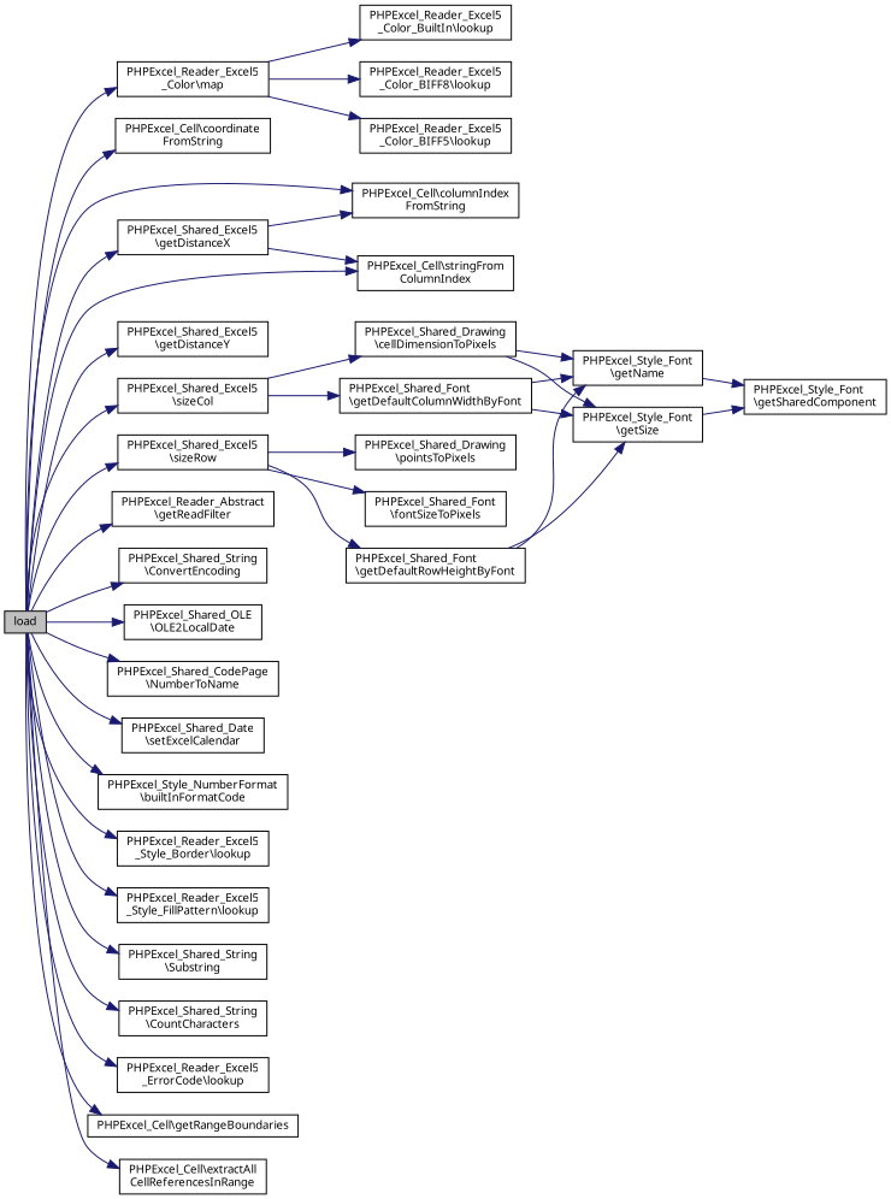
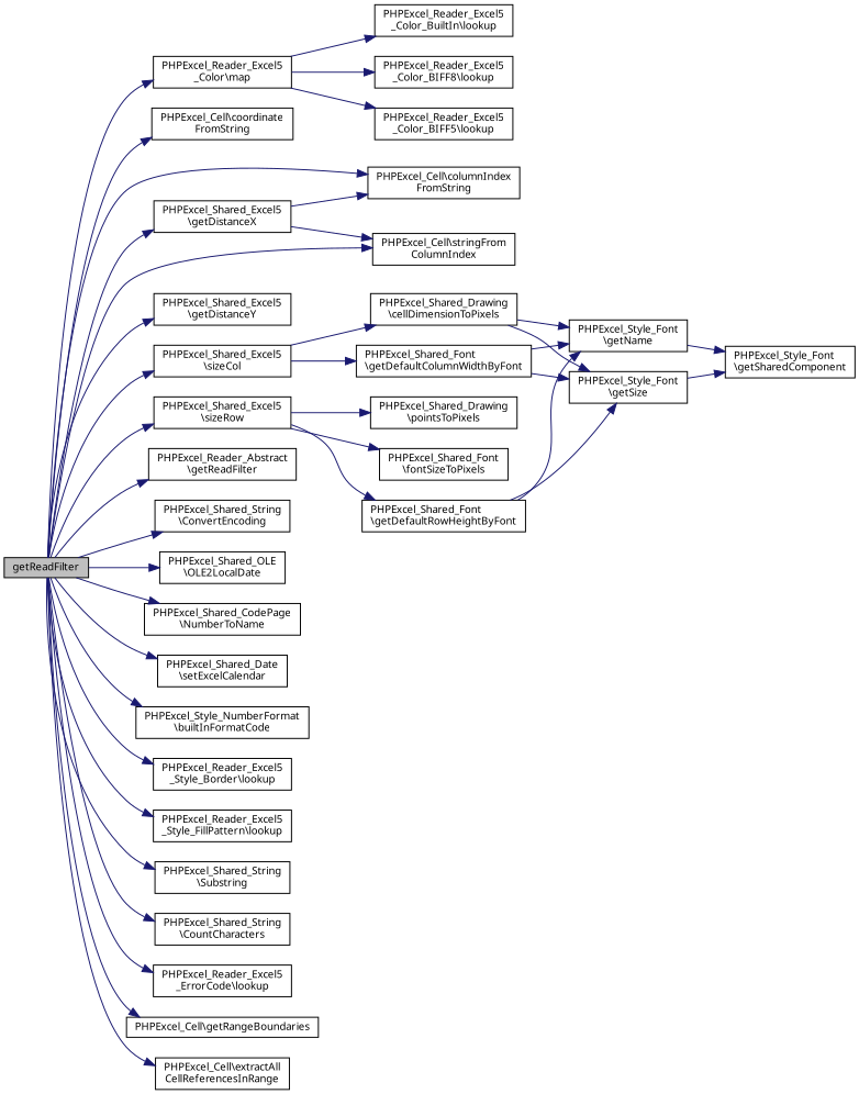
  digraph {
    rankdir=LR
    fontname="Noto Sans"
    node [color=black fillcolor=white fontname="Noto Sans" fontsize=10 shape=record style=filled]
    edge [color=midnightblue fontname="Noto Sans" fontsize=10 labelfontname=Helvetica labelfontsize=10 style=solid]
-   n1 [fillcolor=grey75 fontcolor=black height=0.2 label=load width=0.4]
+   n1 [fillcolor=grey75 fontcolor=black height=0.2 label=getReadFilter width=0.4]
    n2 [height=0.2 label="PHPExcel_Reader_Excel5\l_Color\\map" width=0.4]
    n3 [height=0.2 label="PHPExcel_Cell\\coordinate\lFromString" width=0.4]
    n4 [height=0.2 label="PHPExcel_Shared_Excel5\l\\getDistanceX" width=0.4]
    n5 [height=0.2 label="PHPExcel_Cell\\columnIndex\lFromString" width=0.4]
    n6 [height=0.2 label="PHPExcel_Cell\\stringFrom\lColumnIndex" width=0.4]
    n7 [height=0.2 label="PHPExcel_Shared_Excel5\l\\getDistanceY" width=0.4]
    n8 [height=0.2 label="PHPExcel_Shared_Excel5\l\\sizeCol" width=0.4]
    n9 [height=0.2 label="PHPExcel_Shared_Excel5\l\\sizeRow" width=0.4]
    n10 [height=0.2 label="PHPExcel_Reader_Abstract\l\\getReadFilter" width=0.4]
    n11 [height=0.2 label="PHPExcel_Shared_String\l\\ConvertEncoding" width=0.4]
    n12 [height=0.2 label="PHPExcel_Shared_OLE\l\\OLE2LocalDate" width=0.4]
    Node38 [height=0.2 label="PHPExcel_Shared_CodePage\l\\NumberToName" width=0.4]
    n14 [height=0.2 label="PHPExcel_Shared_Date\l\\setExcelCalendar" width=0.4]
    n15 [height=0.2 label="PHPExcel_Style_NumberFormat\l\\builtInFormatCode" width=0.4]
    n16 [height=0.2 label="PHPExcel_Reader_Excel5\l_Style_Border\\lookup" width=0.4]
    n17 [height=0.2 label="PHPExcel_Reader_Excel5\l_Style_FillPattern\\lookup" width=0.4]
    n18 [height=0.2 label="PHPExcel_Shared_String\l\\Substring" width=0.4]
    n19 [height=0.2 label="PHPExcel_Shared_String\l\\CountCharacters" width=0.4]
    n20 [height=0.2 label="PHPExcel_Reader_Excel5\l_ErrorCode\\lookup" width=0.4]
    n21 [height=0.2 label="PHPExcel_Cell\\getRangeBoundaries" width=0.4]
    n22 [height=0.2 label="PHPExcel_Cell\\extractAll\lCellReferencesInRange" width=0.4]
    n23 [height=0.2 label="PHPExcel_Reader_Excel5\l_Color_BuiltIn\\lookup" width=0.4]
    n24 [height=0.2 label="PHPExcel_Reader_Excel5\l_Color_BIFF8\\lookup" width=0.4]
    n25 [height=0.2 label="PHPExcel_Reader_Excel5\l_Color_BIFF5\\lookup" width=0.4]
    n26 [height=0.2 label="PHPExcel_Shared_Drawing\l\\cellDimensionToPixels" width=0.4]
    n27 [height=0.2 label="PHPExcel_Shared_Font\l\\getDefaultColumnWidthByFont" width=0.4]
    n28 [height=0.2 label="PHPExcel_Style_Font\l\\getName" width=0.4]
    n29 [height=0.2 label="PHPExcel_Style_Font\l\\getSize" width=0.4]
    n30 [height=0.2 label="PHPExcel_Style_Font\l\\getSharedComponent" width=0.4]
    n31 [height=0.2 label="PHPExcel_Shared_Drawing\l\\pointsToPixels" width=0.4]
    n32 [height=0.2 label="PHPExcel_Shared_Font\l\\getDefaultRowHeightByFont" width=0.4]
    n33 [height=0.2 label="PHPExcel_Shared_Font\l\\fontSizeToPixels" width=0.4]
    n1 -> n2
    n1 -> n3
    n1 -> n4
    n1 -> n5
    n1 -> n6
    n1 -> n7
    n1 -> n8
    n1 -> n9
    n1 -> n10
    n1 -> n11
    n1 -> n12
    n1 -> Node38
    n1 -> n14
    n1 -> n15
    n1 -> n16
    n1 -> n17
    n1 -> n18
    n1 -> n19
    n1 -> n20
    n1 -> n21
    n1 -> n22
    n2 -> n23
    n2 -> n24
    n2 -> n25
    n4 -> n5
    n4 -> n6
    n8 -> n26
    n8 -> n27
    n9 -> n31
    n9 -> n32
    n9 -> n33
    n26 -> n28
    n26 -> n29
    n27 -> n28
    n27 -> n29
    n28 -> n30
    n29 -> n30
    n32 -> n28
    n32 -> n29
  }
